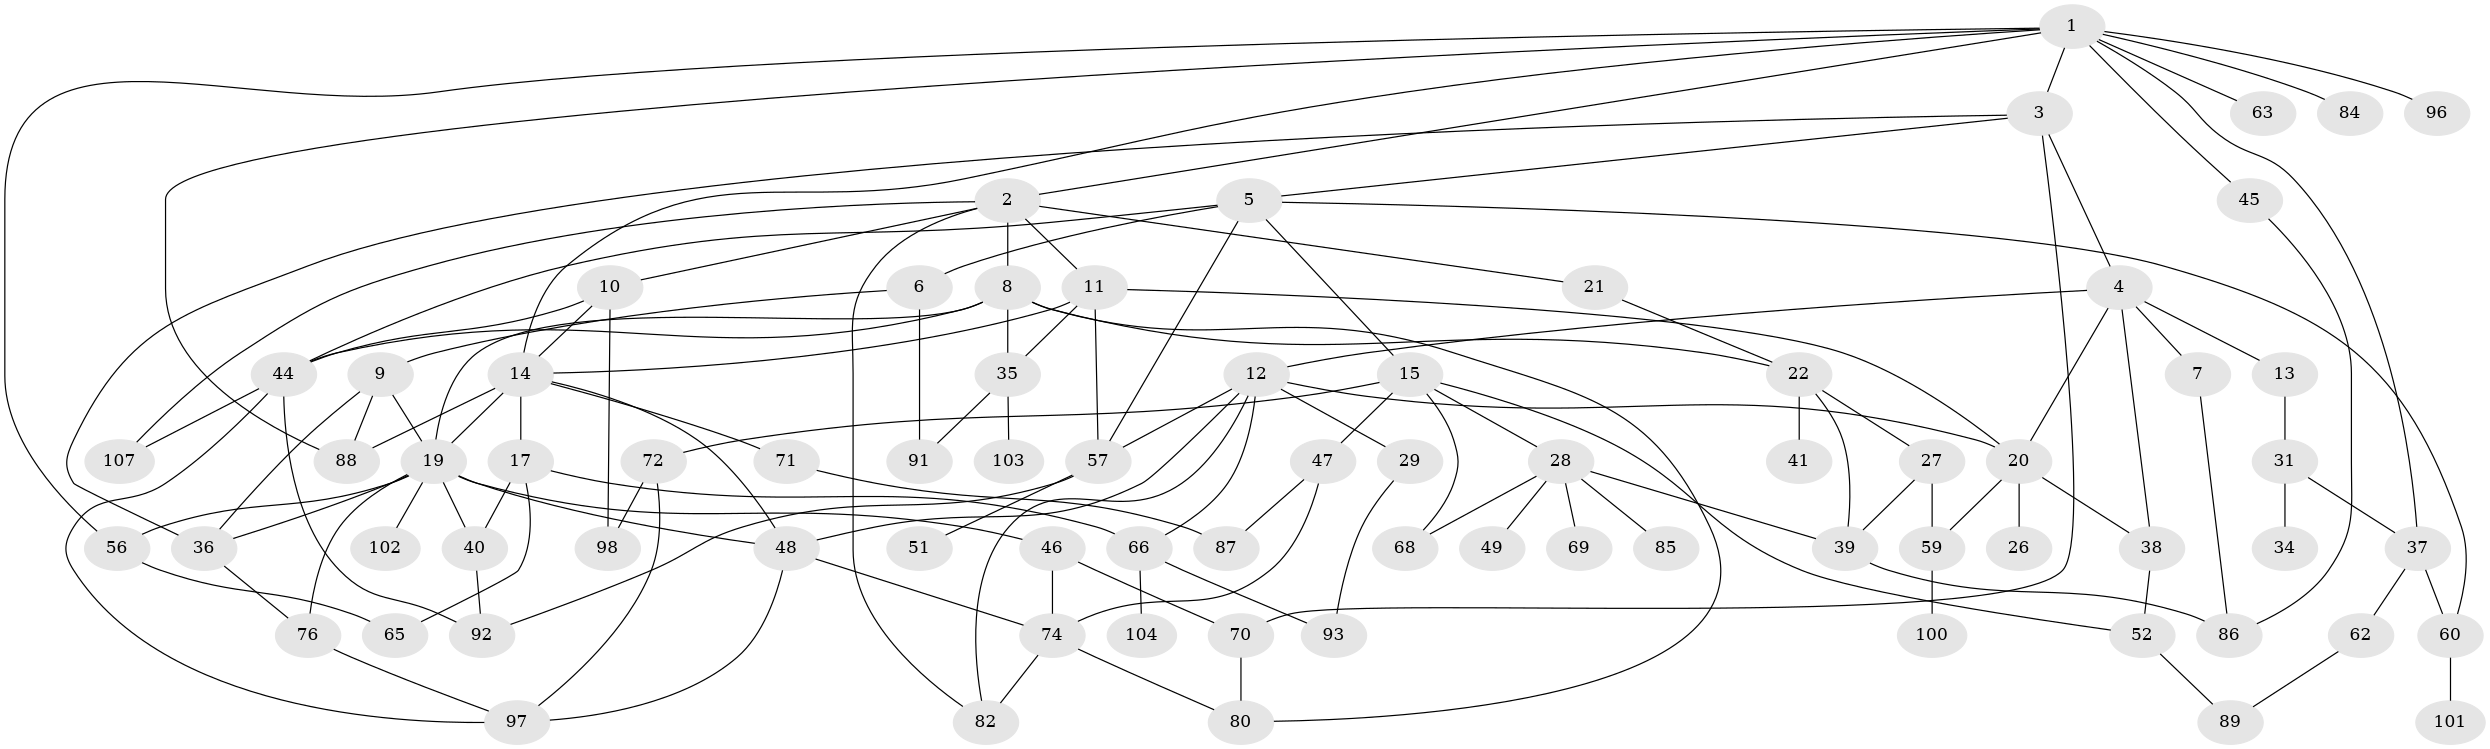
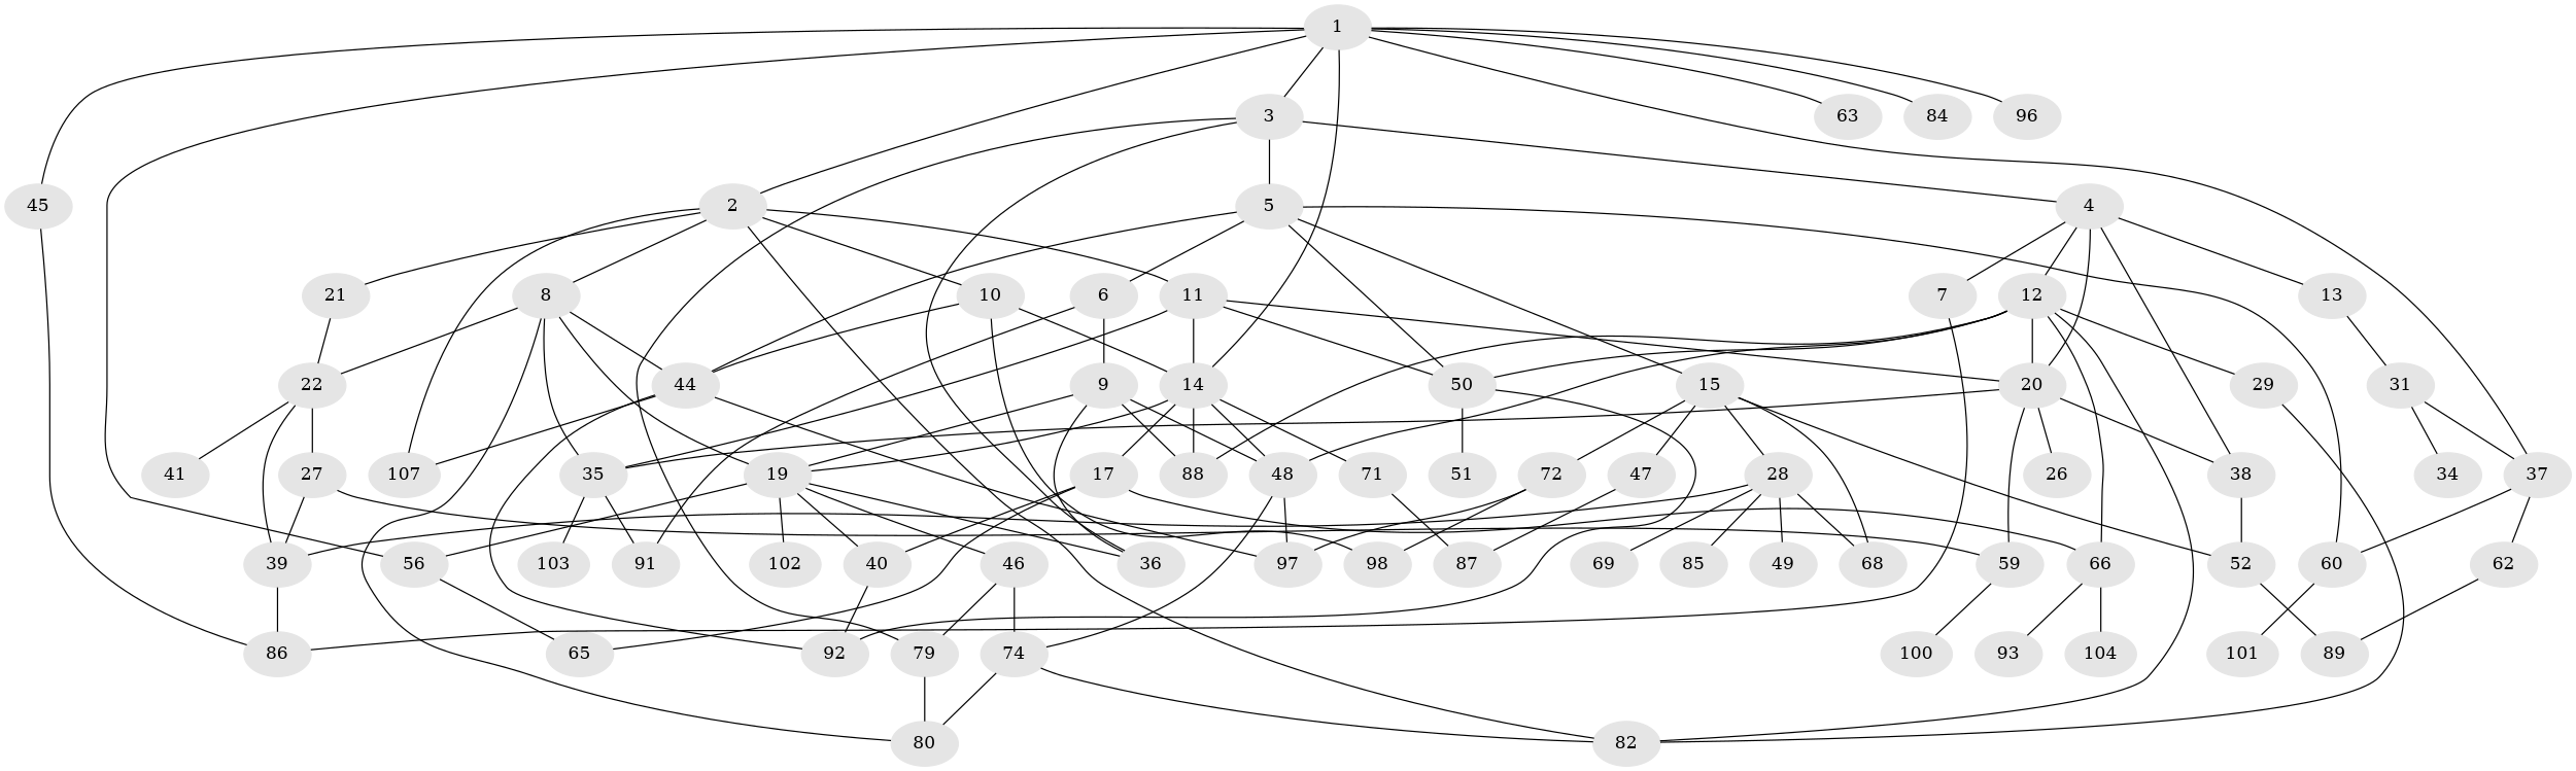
  graph {
    node [color=gray90 style=filled]
    1 [super="+24"]
    2 [super="+43"]
    3 [super="+55"]
    14 [super="+57"]
    37
    45 [super="+70"]
    56
    63 [super="+67"]
    84
    88
    96
    8 [super="+42"]
    10 [super="+33"]
    11 [super="+18"]
    21
    82
    107
    4 [super="+16"]
    5 [super="+58"]
    36 [super="+77"]
-   79 [label=70]
+   79
    19 [super="+99"]
    48 [super="+81"]
    17 [super="+83"]
    71
    60 [super="+64"]
    62
    86 [super="+108"]
    65
    44 [super="+94"]
    22 [super="+30"]
    35 [super="+75"]
    80
    98 [super="+109"]
    20 [super="+95"]
-   50 [super="+54" label=57]
+   50 [super="+54"]
    7 [super="+25"]
    12 [super="+23"]
    13
    38
    6 [super="+90"]
    15 [super="+78"]
-   76
    29
    66
    31
    26
    59
    52
    9
    91
    72
    28 [super="+32"]
    47 [super="+53"]
    68
    92
    97
    51
    101
    40
    46 [super="+61"]
    102
    27
    39 [super="+106"]
    41
    103
    74 [super="+105"]
    93
    104
    34 [super="+73"]
    87
    49
    69
    85
    89
    100
    1 -- 2
    1 -- 3
    1 -- 14
    1 -- 37
    1 -- 45
    1 -- 56
    1 -- 63
    1 -- 84
-   1 -- 88
+   12 -- 88
    1 -- 96
    2 -- 8
    2 -- 10
    2 -- 11
    2 -- 21
    2 -- 82
    2 -- 107
    3 -- 4
    3 -- 5
    3 -- 36
    3 -- 79
    14 -- 88
    14 -- 19
    14 -- 48
    14 -- 17
    14 -- 71
    37 -- 60
    37 -- 62
    45 -- 86
    56 -- 65
    8 -- 19
    8 -- 44
    8 -- 22
    8 -- 35
    8 -- 80
    10 -- 14
    10 -- 44
    10 -- 98
    11 -- 14
    11 -- 35
    11 -- 20
    11 -- 50
    21 -- 22
    4 -- 20
    4 -- 7
    4 -- 12
    4 -- 13
    4 -- 38
    5 -- 60
    5 -- 44
    5 -- 50
    5 -- 6
    5 -- 15
-   36 -- 76
    79 -- 80
    19 -- 56
    19 -- 36
-   19 -- 48
-   19 -- 76
+   9 -- 48
    19 -- 40
    19 -- 46
    19 -- 102
    48 -- 97
    48 -- 74
    17 -- 65
    17 -- 66
    17 -- 40
    71 -- 87
    60 -- 101
    62 -- 89
    44 -- 107
    44 -- 92
    44 -- 97
    22 -- 27
    22 -- 39
    22 -- 41
    35 -- 91
    35 -- 103
+   20 -- 35
    20 -- 38
    20 -- 26
    20 -- 59
    50 -- 92
    50 -- 51
    7 -- 86
    12 -- 82
    12 -- 48
    12 -- 20
    12 -- 50
    12 -- 29
    12 -- 66
    13 -- 31
    38 -- 52
    6 -- 9
    6 -- 91
    15 -- 52
    15 -- 72
    15 -- 28
    15 -- 47
    15 -- 68
-   76 -- 97
-   29 -- 93
+   29 -- 82
    66 -- 93
    66 -- 104
    31 -- 37
    31 -- 34 [weight=2]
    59 -- 100
    52 -- 89
    9 -- 88
    9 -- 36
    9 -- 19
    72 -- 98
    72 -- 97
    28 -- 68
    28 -- 39
    28 -- 49
    28 -- 69
    28 -- 85
-   47 -- 74
    47 -- 87
    40 -- 92
    46 -- 79
    46 -- 74
    27 -- 59
    27 -- 39
    39 -- 86
    74 -- 82
    74 -- 80
  }
